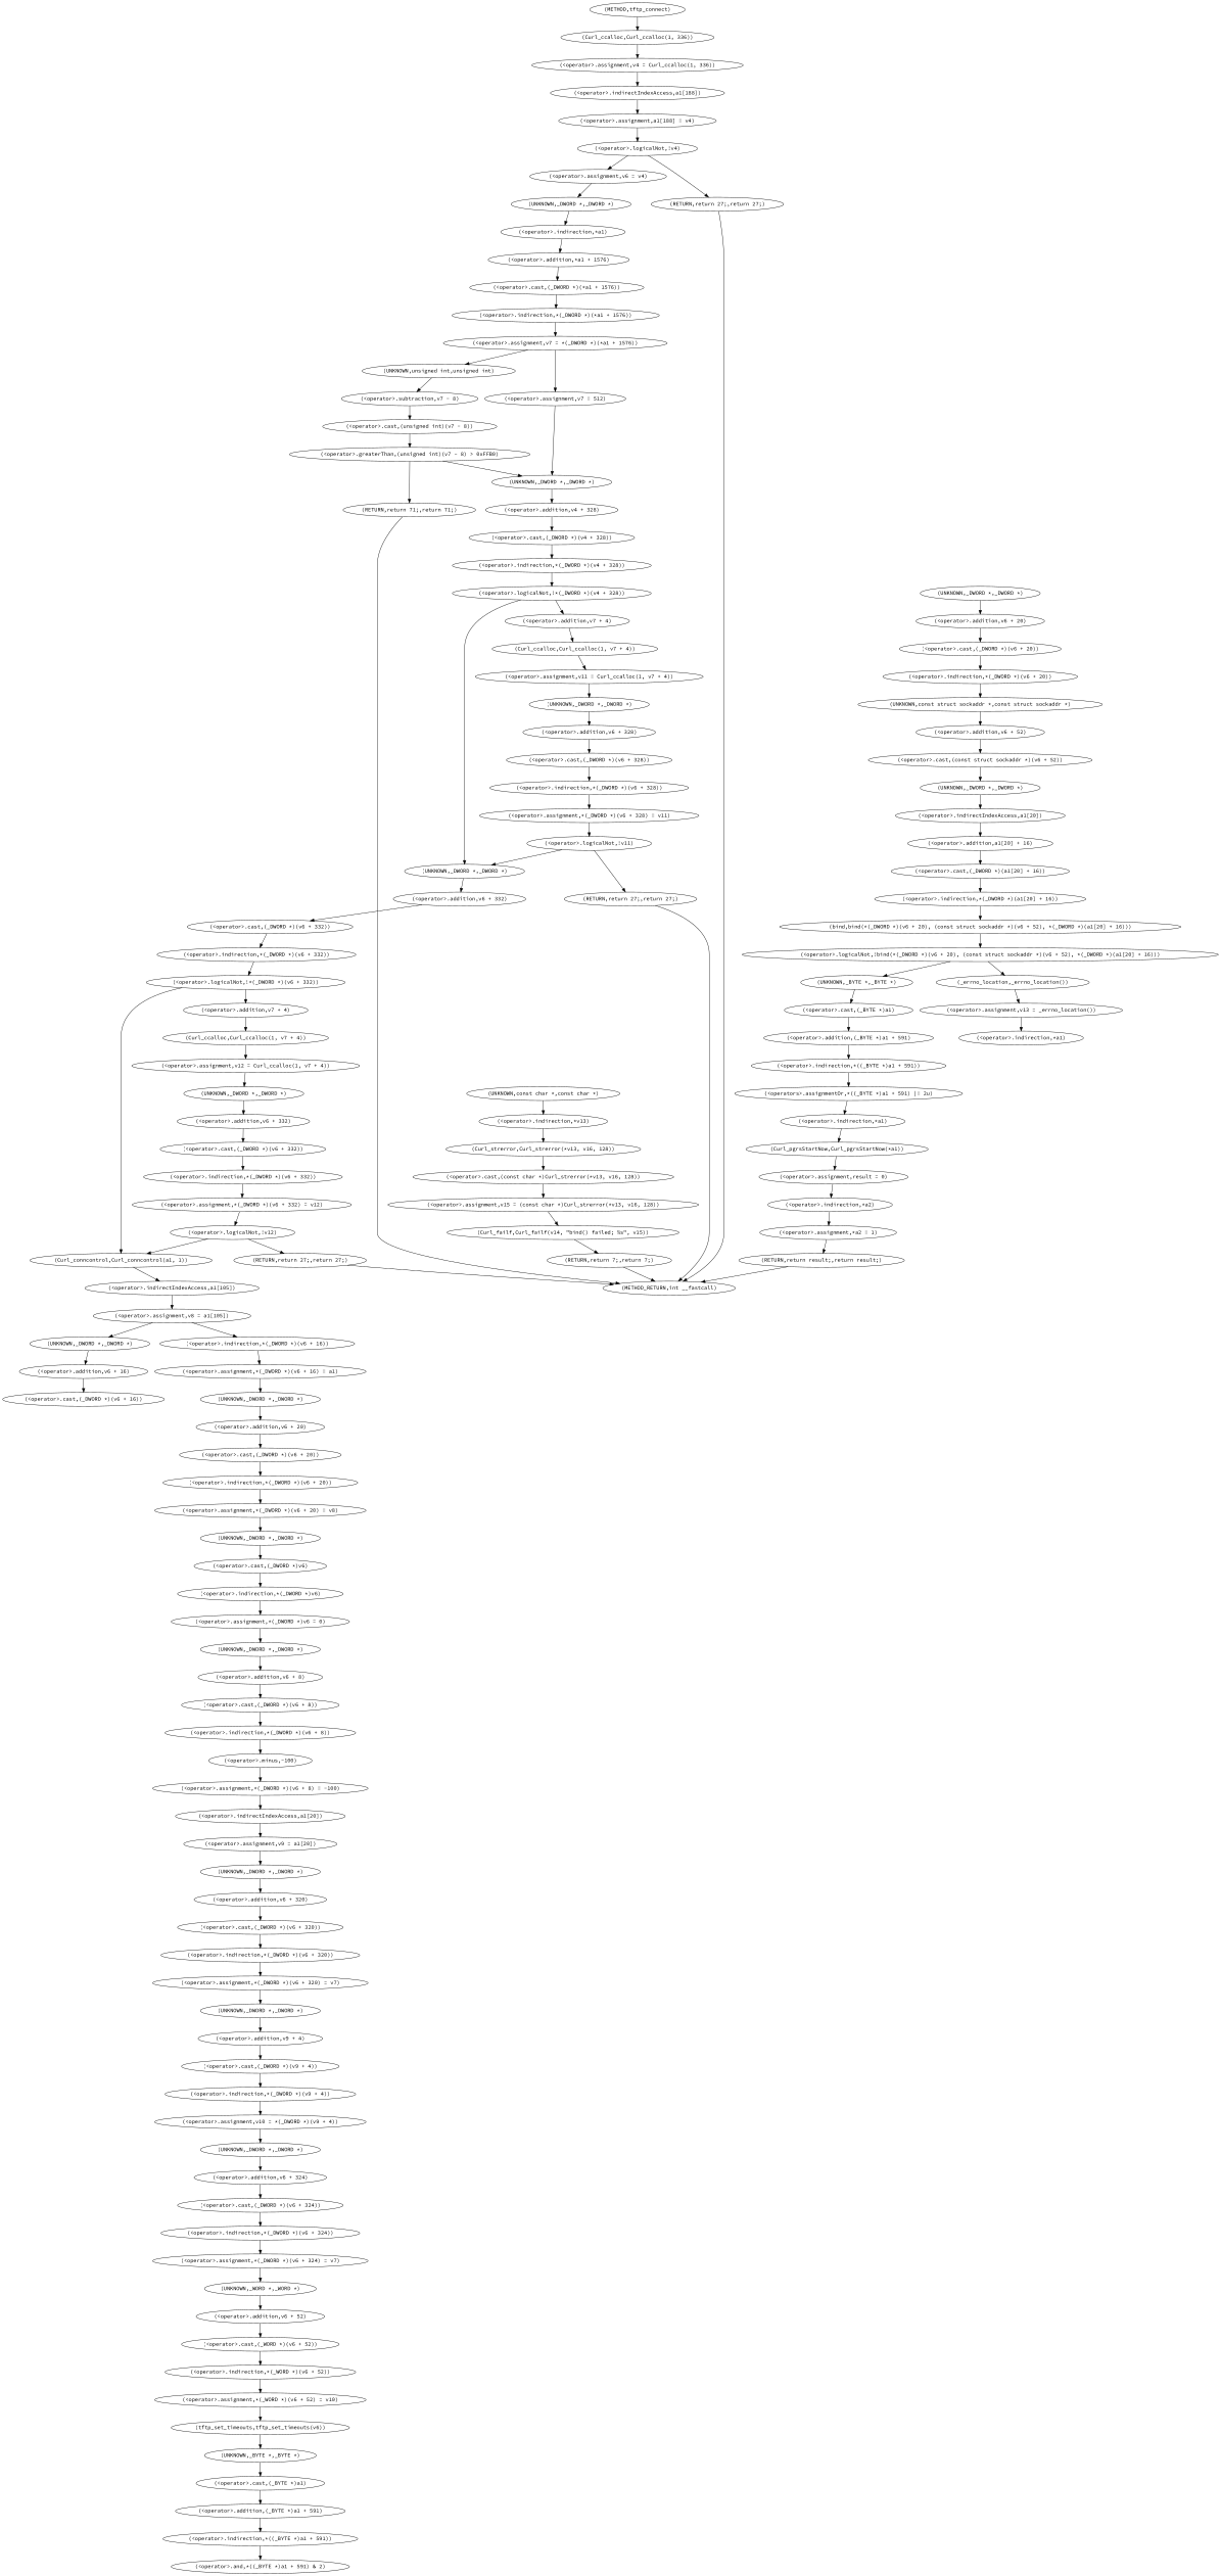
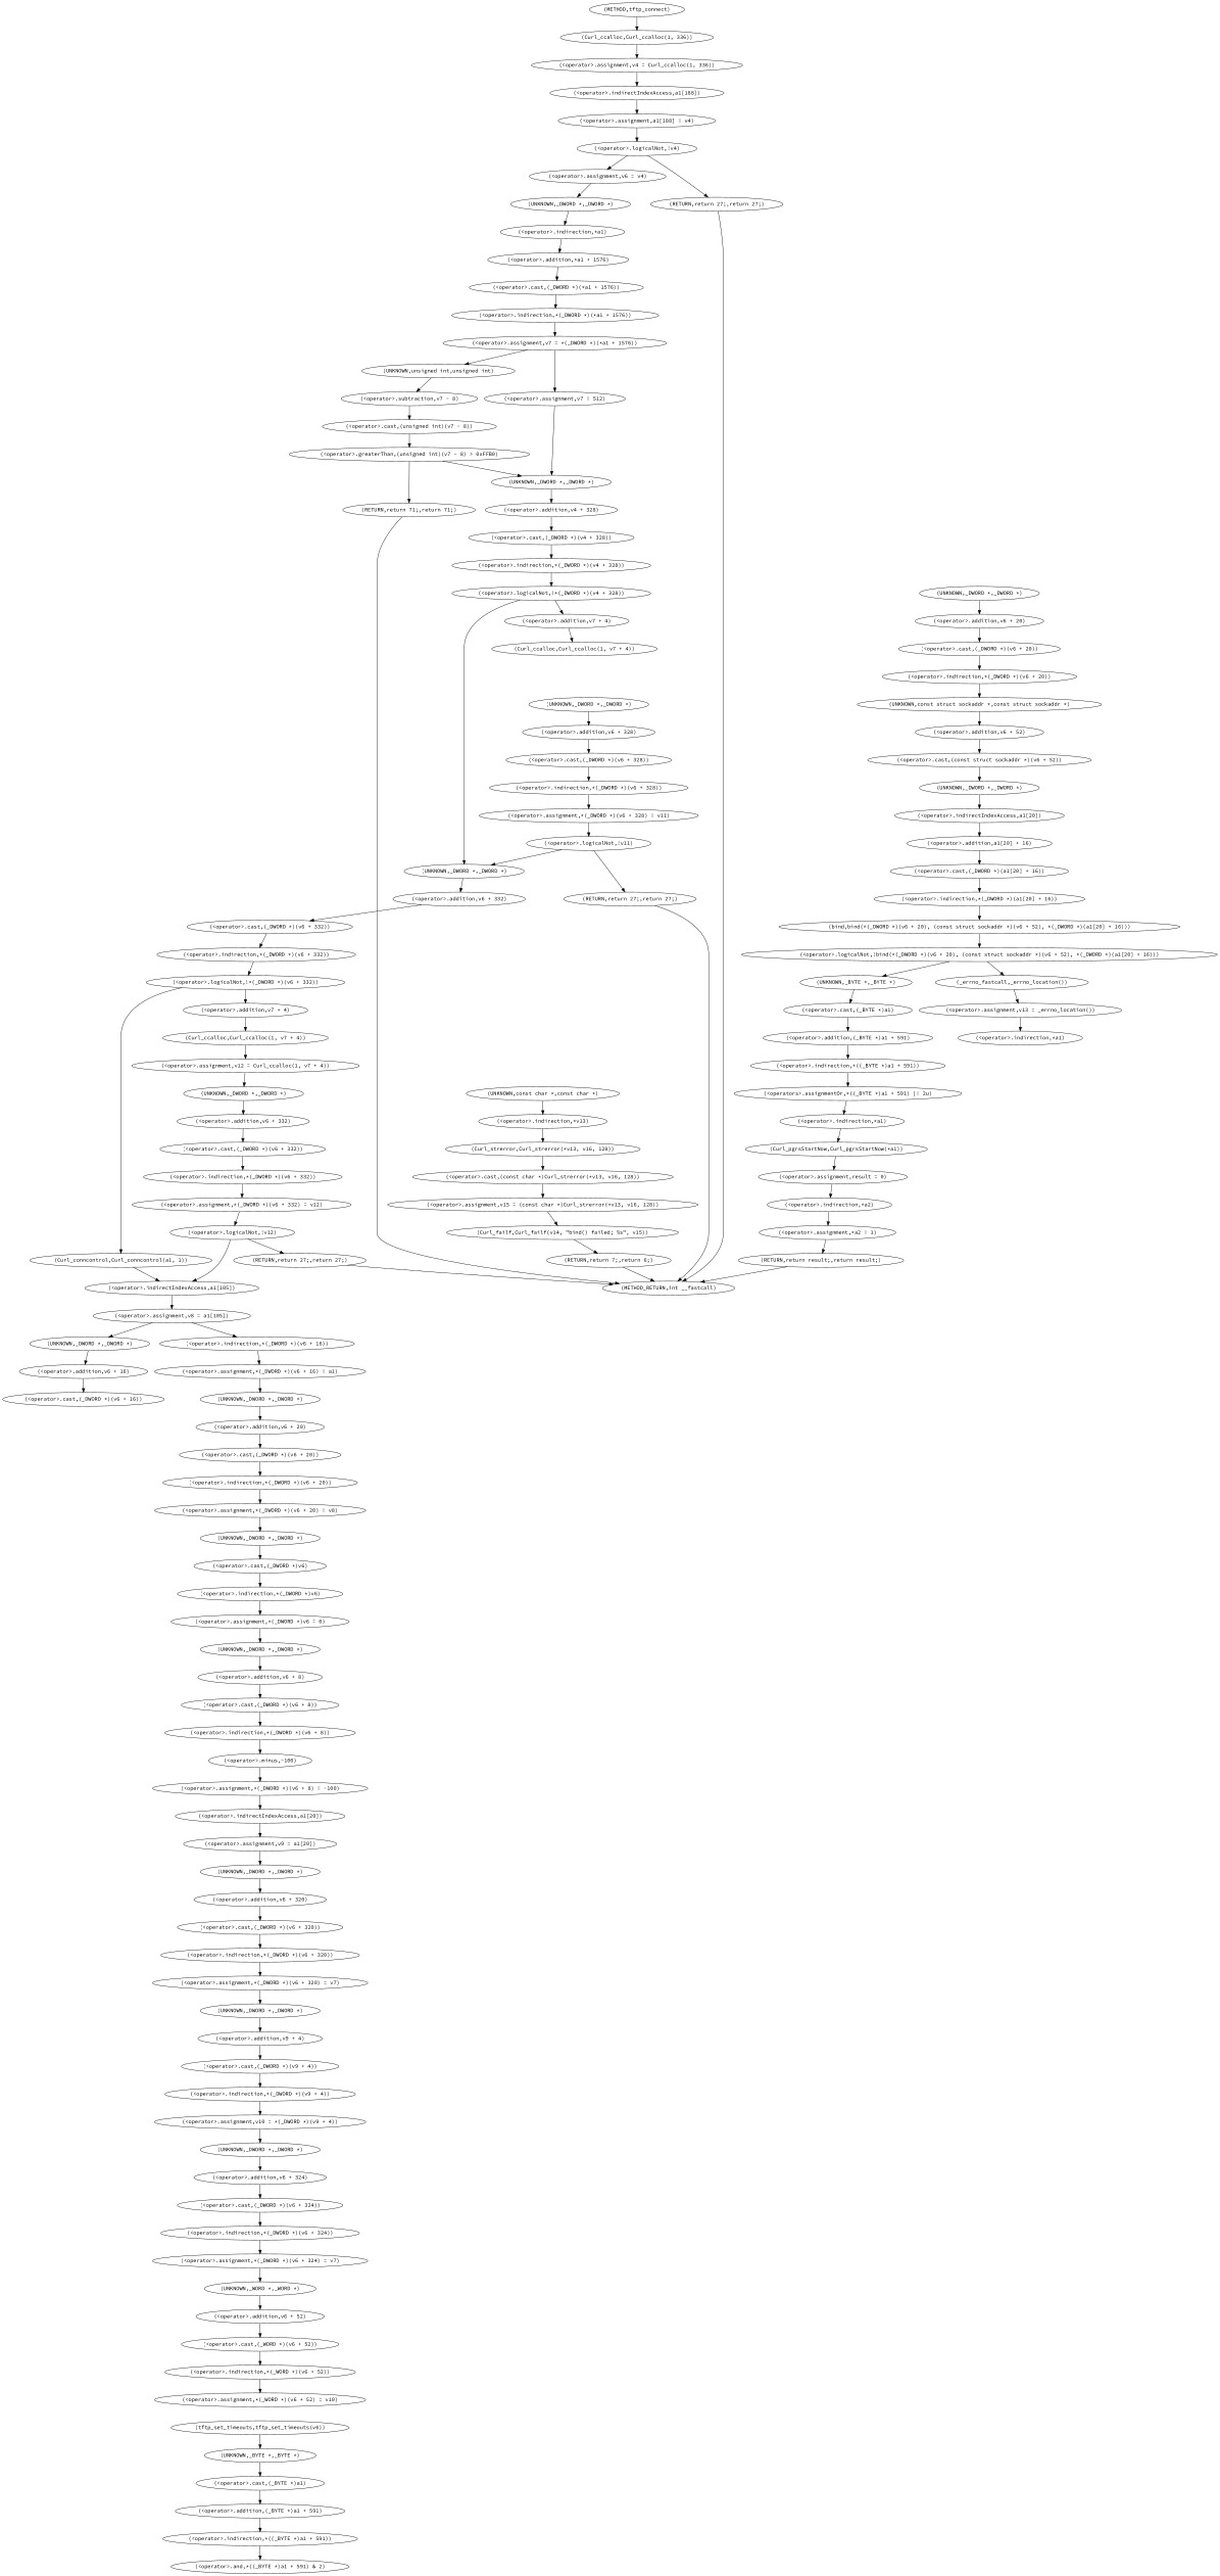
  digraph {
    fontname="Source Code Pro"
    node [fontname="Source Code Pro"]
    edge [fontname="Source Code Pro"]
    n1 [label="(<operator>.assignment,v4 = Curl_ccalloc(1, 336))"]
    n2 [label="(<operator>.indirectIndexAccess,a1[188])"]
    n3 [label="(<operator>.assignment,a1[188] = v4)"]
    n4 [label="(Curl_ccalloc,Curl_ccalloc(1, 336))"]
    n5 [label="(<operator>.logicalNot,!v4)"]
    n6 [label="(RETURN,return 27;,return 27;)"]
    n7 [label="(<operator>.assignment,v6 = v4)"]
    n8 [label="(METHOD_RETURN,int __fastcall)"]
    n9 [label="(UNKNOWN,_DWORD *,_DWORD *)"]
    n10 [label="(<operator>.indirection,*a1)"]
    n11 [label="(<operator>.assignment,v7 = *(_DWORD *)(*a1 + 1576))"]
    n12 [label="(UNKNOWN,unsigned int,unsigned int)"]
    n13 [label="(<operator>.assignment,v7 = 512)"]
    n14 [label="(<operator>.subtraction,v7 - 8)"]
    n15 [label="(UNKNOWN,_DWORD *,_DWORD *)"]
    n16 [label="(<operator>.indirection,*(_DWORD *)(*a1 + 1576))"]
    n17 [label="(<operator>.cast,(_DWORD *)(*a1 + 1576))"]
    n18 [label="(<operator>.addition,*a1 + 1576)"]
    n19 [label="(<operator>.greaterThan,(unsigned int)(v7 - 8) > 0xFFB0)"]
    n20 [label="(RETURN,return 71;,return 71;)"]
    n21 [label="(<operator>.addition,v4 + 328)"]
    n22 [label="(<operator>.cast,(unsigned int)(v7 - 8))"]
    n23 [label="(<operator>.logicalNot,!*(_DWORD *)(v4 + 328))"]
    n24 [label="(<operator>.addition,v7 + 4)"]
    n25 [label="(UNKNOWN,_DWORD *,_DWORD *)"]
    n26 [label="(Curl_ccalloc,Curl_ccalloc(1, v7 + 4))"]
    n27 [label="(<operator>.addition,v6 + 332)"]
    n28 [label="(<operator>.indirection,*(_DWORD *)(v4 + 328))"]
    n29 [label="(<operator>.cast,(_DWORD *)(v4 + 328))"]
-   n30 [label="(<operator>.assignment,v11 = Curl_ccalloc(1, v7 + 4))"]
    n31 [label="(UNKNOWN,_DWORD *,_DWORD *)"]
    n32 [label="(<operator>.addition,v6 + 328)"]
    n33 [label="(<operator>.assignment,*(_DWORD *)(v6 + 328) = v11)"]
    n34 [label="(<operator>.logicalNot,!v11)"]
    n35 [label="(RETURN,return 27;,return 27;)"]
    n36 [label="(<operator>.indirection,*(_DWORD *)(v6 + 328))"]
    n37 [label="(<operator>.cast,(_DWORD *)(v6 + 328))"]
    n38 [label="(<operator>.logicalNot,!*(_DWORD *)(v6 + 332))"]
    n39 [label="(<operator>.addition,v7 + 4)"]
    n40 [label="(Curl_conncontrol,Curl_conncontrol(a1, 1))"]
    n41 [label="(Curl_ccalloc,Curl_ccalloc(1, v7 + 4))"]
    n42 [label="(<operator>.indirectIndexAccess,a1[105])"]
    n43 [label="(<operator>.indirection,*(_DWORD *)(v6 + 332))"]
    n44 [label="(<operator>.cast,(_DWORD *)(v6 + 332))"]
    n45 [label="(<operator>.assignment,v12 = Curl_ccalloc(1, v7 + 4))"]
    n46 [label="(UNKNOWN,_DWORD *,_DWORD *)"]
    n47 [label="(<operator>.addition,v6 + 332)"]
    n48 [label="(<operator>.assignment,*(_DWORD *)(v6 + 332) = v12)"]
    n49 [label="(<operator>.logicalNot,!v12)"]
    n50 [label="(RETURN,return 27;,return 27;)"]
    n51 [label="(<operator>.indirection,*(_DWORD *)(v6 + 332))"]
    n52 [label="(<operator>.cast,(_DWORD *)(v6 + 332))"]
    n53 [label="(<operator>.assignment,v8 = a1[105])"]
    n54 [label="(UNKNOWN,_DWORD *,_DWORD *)"]
    n55 [label="(<operator>.indirection,*(_DWORD *)(v6 + 16))"]
    n56 [label="(<operator>.addition,v6 + 16)"]
    n57 [label="(<operator>.assignment,*(_DWORD *)(v6 + 16) = a1)"]
    n58 [label="(UNKNOWN,_DWORD *,_DWORD *)"]
    n59 [label="(<operator>.addition,v6 + 20)"]
    n60 [label="(<operator>.cast,(_DWORD *)(v6 + 16))"]
    n61 [label="(<operator>.assignment,*(_DWORD *)(v6 + 20) = v8)"]
    n62 [label="(UNKNOWN,_DWORD *,_DWORD *)"]
    n63 [label="(<operator>.cast,(_DWORD *)v6)"]
    n64 [label="(<operator>.indirection,*(_DWORD *)(v6 + 20))"]
    n65 [label="(<operator>.cast,(_DWORD *)(v6 + 20))"]
    n66 [label="(<operator>.assignment,*(_DWORD *)v6 = 0)"]
    n67 [label="(UNKNOWN,_DWORD *,_DWORD *)"]
    n68 [label="(<operator>.addition,v6 + 8)"]
    n69 [label="(<operator>.indirection,*(_DWORD *)v6)"]
    n70 [label="(<operator>.assignment,*(_DWORD *)(v6 + 8) = -100)"]
    n71 [label="(<operator>.indirectIndexAccess,a1[20])"]
    n72 [label="(<operator>.assignment,v9 = a1[20])"]
    n73 [label="(<operator>.indirection,*(_DWORD *)(v6 + 8))"]
    n74 [label="(<operator>.minus,-100)"]
    n75 [label="(<operator>.cast,(_DWORD *)(v6 + 8))"]
    n76 [label="(UNKNOWN,_DWORD *,_DWORD *)"]
    n77 [label="(<operator>.addition,v6 + 320)"]
    n78 [label="(<operator>.assignment,*(_DWORD *)(v6 + 320) = v7)"]
    n79 [label="(UNKNOWN,_DWORD *,_DWORD *)"]
    n80 [label="(<operator>.addition,v9 + 4)"]
    n81 [label="(<operator>.indirection,*(_DWORD *)(v6 + 320))"]
    n82 [label="(<operator>.cast,(_DWORD *)(v6 + 320))"]
    n83 [label="(<operator>.assignment,v10 = *(_DWORD *)(v9 + 4))"]
    n84 [label="(UNKNOWN,_DWORD *,_DWORD *)"]
    n85 [label="(<operator>.addition,v6 + 324)"]
    n86 [label="(<operator>.indirection,*(_DWORD *)(v9 + 4))"]
    n87 [label="(<operator>.cast,(_DWORD *)(v9 + 4))"]
    n88 [label="(<operator>.assignment,*(_DWORD *)(v6 + 324) = v7)"]
    n89 [label="(UNKNOWN,_WORD *,_WORD *)"]
    n90 [label="(<operator>.addition,v6 + 52)"]
    n91 [label="(<operator>.indirection,*(_DWORD *)(v6 + 324))"]
    n92 [label="(<operator>.cast,(_DWORD *)(v6 + 324))"]
    n93 [label="(<operator>.assignment,*(_WORD *)(v6 + 52) = v10)"]
    n94 [label="(tftp_set_timeouts,tftp_set_timeouts(v6))"]
    n95 [label="(UNKNOWN,_BYTE *,_BYTE *)"]
    n96 [label="(<operator>.indirection,*(_WORD *)(v6 + 52))"]
    n97 [label="(<operator>.cast,(_WORD *)(v6 + 52))"]
    n98 [label="(<operator>.cast,(_BYTE *)a1)"]
    n99 [label="(UNKNOWN,_DWORD *,_DWORD *)"]
    n100 [label="(<operator>.addition,v6 + 20)"]
    n101 [label="(<operator>.indirection,*a1)"]
    n102 [label="(Curl_pgrsStartNow,Curl_pgrsStartNow(*a1))"]
    n103 [label="(<operator>.and,*((_BYTE *)a1 + 591) & 2)"]
    n104 [label="(<operator>.indirection,*((_BYTE *)a1 + 591))"]
    n105 [label="(<operator>.addition,(_BYTE *)a1 + 591)"]
    n106 [label="(<operator>.logicalNot,!bind(*(_DWORD *)(v6 + 20), (const struct sockaddr *)(v6 + 52), *(_DWORD *)(a1[20] + 16)))"]
    n107 [label="(UNKNOWN,_BYTE *,_BYTE *)"]
-   n108 [label="(_errno_location,_errno_location())"]
+   n108 [label="(_errno_fastcall,_errno_location())"]
    n109 [label="(<operator>.cast,(_BYTE *)a1)"]
    n110 [label="(<operator>.assignment,v13 = _errno_location())"]
    n111 [label="(bind,bind(*(_DWORD *)(v6 + 20), (const struct sockaddr *)(v6 + 52), *(_DWORD *)(a1[20] + 16)))"]
    n112 [label="(<operator>.indirection,*(_DWORD *)(v6 + 20))"]
    n113 [label="(UNKNOWN,const struct sockaddr *,const struct sockaddr *)"]
    n114 [label="(<operator>.addition,v6 + 52)"]
    n115 [label="(<operator>.cast,(_DWORD *)(v6 + 20))"]
    n116 [label="(<operator>.cast,(const struct sockaddr *)(v6 + 52))"]
    n117 [label="(UNKNOWN,_DWORD *,_DWORD *)"]
    n118 [label="(<operator>.indirectIndexAccess,a1[20])"]
    n119 [label="(<operator>.indirection,*(_DWORD *)(a1[20] + 16))"]
    n120 [label="(<operator>.cast,(_DWORD *)(a1[20] + 16))"]
    n121 [label="(<operator>.addition,a1[20] + 16)"]
    n122 [label="(<operators>.assignmentOr,*((_BYTE *)a1 + 591) |= 2u)"]
    n123 [label="(<operator>.indirection,*((_BYTE *)a1 + 591))"]
    n124 [label="(<operator>.addition,(_BYTE *)a1 + 591)"]
    n125 [label="(<operator>.assignment,result = 0)"]
    n126 [label="(<operator>.indirection,*a2)"]
    n127 [label="(<operator>.assignment,*a2 = 1)"]
    n128 [label="(RETURN,return result;,return result;)"]
    n129 [label="(<operator>.indirection,*a1)"]
    n130 [label="(UNKNOWN,const char *,const char *)"]
    n131 [label="(<operator>.indirection,*v13)"]
    n132 [label="(<operator>.assignment,v15 = (const char *)Curl_strerror(*v13, v16, 128))"]
    n133 [label="(Curl_failf,Curl_failf(v14, \"bind() failed; %s\", v15))"]
-   n134 [label="(RETURN,return 7;,return 7;)"]
+   n134 [label="(RETURN,return 7;,return 6;)"]
    n135 [label="(<operator>.cast,(const char *)Curl_strerror(*v13, v16, 128))"]
    n136 [label="(Curl_strerror,Curl_strerror(*v13, v16, 128))"]
    n137 [label="(METHOD,tftp_connect)"]
    n1 -> n2
    n2 -> n3
    n3 -> n5
    n4 -> n1
    n5 -> n6
    n5 -> n7
    n6 -> n8
    n7 -> n9
    n9 -> n10
    n10 -> n18
    n11 -> n12
    n11 -> n13
    n12 -> n14
    n13 -> n15
    n14 -> n22
    n15 -> n21
    n16 -> n11
    n17 -> n16
    n18 -> n17
    n19 -> n15
    n19 -> n20
    n20 -> n8
    n21 -> n29
    n22 -> n19
    n23 -> n24
    n23 -> n25
    n24 -> n26
    n25 -> n27
-   n26 -> n30
    n27 -> n44
    n28 -> n23
    n29 -> n28
-   n30 -> n31
    n31 -> n32
    n32 -> n37
    n33 -> n34
    n34 -> n25
    n34 -> n35
    n35 -> n8
    n36 -> n33
    n37 -> n36
    n38 -> n39
    n38 -> n40
    n39 -> n41
    n40 -> n42
    n41 -> n45
    n42 -> n53
    n43 -> n38
    n44 -> n43
    n45 -> n46
    n46 -> n47
    n47 -> n52
    n48 -> n49
-   n49 -> n40
+   n49 -> n42
    n49 -> n50
    n50 -> n8
    n51 -> n48
    n52 -> n51
    n53 -> n54
    n53 -> n55
    n54 -> n56
    n55 -> n57
    n56 -> n60
    n57 -> n58
    n58 -> n59
    n59 -> n65
    n61 -> n62
    n62 -> n63
    n63 -> n69
    n64 -> n61
    n65 -> n64
    n66 -> n67
    n67 -> n68
    n68 -> n75
    n69 -> n66
    n70 -> n71
    n71 -> n72
    n72 -> n76
    n73 -> n74
    n74 -> n70
    n75 -> n73
    n76 -> n77
    n77 -> n82
    n78 -> n79
    n79 -> n80
    n80 -> n87
    n81 -> n78
    n82 -> n81
    n83 -> n84
    n84 -> n85
    n85 -> n92
    n86 -> n83
    n87 -> n86
    n88 -> n89
    n89 -> n90
    n90 -> n97
    n91 -> n88
    n92 -> n91
-   n93 -> n94
    n94 -> n95
    n95 -> n98
    n96 -> n93
    n97 -> n96
    n98 -> n105
    n99 -> n100
    n100 -> n115
    n101 -> n102
    n102 -> n125
    n104 -> n103
    n105 -> n104
    n106 -> n107
    n106 -> n108
    n107 -> n109
    n108 -> n110
    n109 -> n124
    n110 -> n129
    n111 -> n106
    n112 -> n113
    n113 -> n114
    n114 -> n116
    n115 -> n112
    n116 -> n117
    n117 -> n118
    n118 -> n121
    n119 -> n111
    n120 -> n119
    n121 -> n120
    n122 -> n101
    n123 -> n122
    n124 -> n123
    n125 -> n126
    n126 -> n127
    n127 -> n128
    n128 -> n8
    n130 -> n131
    n131 -> n136
    n132 -> n133
    n133 -> n134
    n134 -> n8
    n135 -> n132
    n136 -> n135
    n137 -> n4
  }
